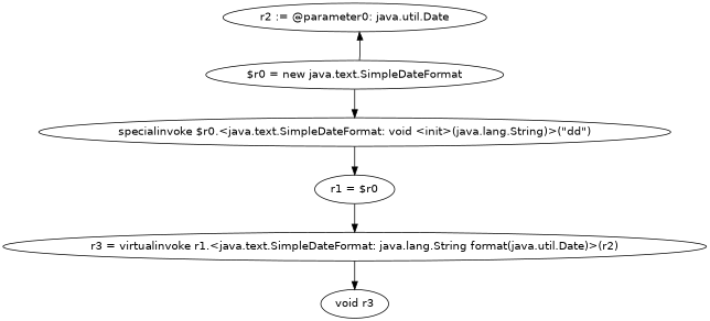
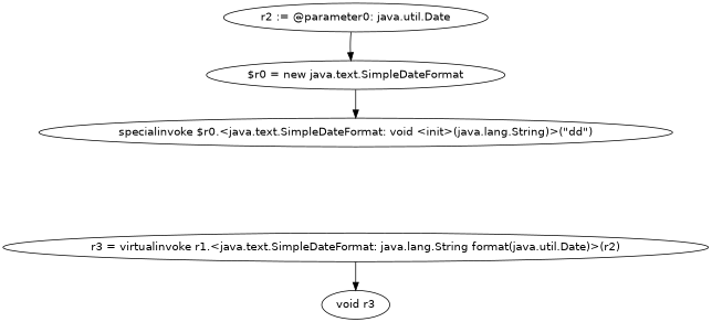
  digraph {
    fontname="DejaVu Sans"
    node [fontname="DejaVu Sans"]
    edge [fontname="DejaVu Sans"]
    "r2 := @parameter0: java.util.Date"
    "$r0 = new java.text.SimpleDateFormat"
    "specialinvoke $r0.<java.text.SimpleDateFormat: void <init>(java.lang.String)>(\"dd\")"
-   "r1 = $r0"
    "r3 = virtualinvoke r1.<java.text.SimpleDateFormat: java.lang.String format(java.util.Date)>(r2)"
    n6 [label="void r3"]
-   "$r0 = new java.text.SimpleDateFormat" -> "r2 := @parameter0: java.util.Date"
+   "r2 := @parameter0: java.util.Date" -> "$r0 = new java.text.SimpleDateFormat"
    "$r0 = new java.text.SimpleDateFormat" -> "specialinvoke $r0.<java.text.SimpleDateFormat: void <init>(java.lang.String)>(\"dd\")"
-   "specialinvoke $r0.<java.text.SimpleDateFormat: void <init>(java.lang.String)>(\"dd\")" -> "r1 = $r0"
-   "r1 = $r0" -> "r3 = virtualinvoke r1.<java.text.SimpleDateFormat: java.lang.String format(java.util.Date)>(r2)"
    "r3 = virtualinvoke r1.<java.text.SimpleDateFormat: java.lang.String format(java.util.Date)>(r2)" -> n6
  }
